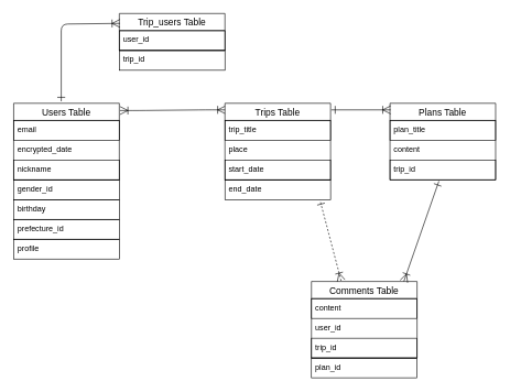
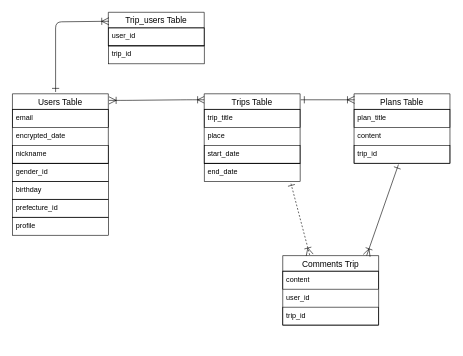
  <mxCell id="0" />
  <mxCell id="1" parent="0" />
  <mxCell id="2" value="" style="edgeStyle=entityRelationEdgeStyle;fontSize=12;html=1;endArrow=ERoneToMany;startArrow=ERoneToMany;startFill=0;endFill=0;entryX=0.006;entryY=0.086;entryDx=0;entryDy=0;entryPerimeter=0;endSize=10;startSize=10;" parent="1" edge="1" target="13"><mxGeometry width="100" height="100" relative="1" as="geometry"><mxPoint x="181" y="167" as="sourcePoint" /><mxPoint x="291" y="166" as="targetPoint" /></mxGeometry></mxCell>
  <mxCell id="3" value="" style="group" vertex="1" connectable="0" parent="1"><mxGeometry x="180" y="20" width="160" height="86" as="geometry" /></mxCell>
  <mxCell id="4" value="Trip_users Table" style="swimlane;fontStyle=0;childLayout=stackLayout;horizontal=1;startSize=26;horizontalStack=0;resizeParent=1;resizeParentMax=0;resizeLast=0;collapsible=1;marginBottom=0;align=center;fontSize=14;strokeColor=default;" parent="3" vertex="1"><mxGeometry width="160" height="56" as="geometry"><mxRectangle x="100" y="70" width="60" height="30" as="alternateBounds" /></mxGeometry></mxCell>
  <mxCell id="5" value="" style="endArrow=ERoneToMany;html=1;entryX=1;entryY=0.232;entryDx=0;entryDy=0;entryPerimeter=0;exitX=0.45;exitY=-0.026;exitDx=0;exitDy=0;exitPerimeter=0;startArrow=ERone;startFill=0;endFill=0;endSize=10;startSize=10;" edge="1" parent="4" source="29"><mxGeometry width="50" height="50" relative="1" as="geometry"><mxPoint x="81" y="135.998" as="sourcePoint" /><mxPoint x="1" y="14.962" as="targetPoint" /><Array as="points"><mxPoint x="-88" y="16" /></Array></mxGeometry></mxCell>
  <mxCell id="6" value="user_id" style="text;strokeColor=default;fillColor=none;spacingLeft=4;spacingRight=4;overflow=hidden;rotatable=0;points=[[0,0.5],[1,0.5]];portConstraint=eastwest;fontSize=12;" parent="4" vertex="1"><mxGeometry y="26" width="160" height="30" as="geometry" /></mxCell>
  <mxCell id="7" value="trip_id" style="text;strokeColor=default;fillColor=none;spacingLeft=4;spacingRight=4;overflow=hidden;rotatable=0;points=[[0,0.5],[1,0.5]];portConstraint=eastwest;fontSize=12;" parent="3" vertex="1"><mxGeometry y="56" width="160" height="30" as="geometry" /></mxCell>
  <mxCell id="8" value="Plans Table" style="swimlane;fontStyle=0;childLayout=stackLayout;horizontal=1;startSize=26;horizontalStack=0;resizeParent=1;resizeParentMax=0;resizeLast=0;collapsible=1;marginBottom=0;align=center;fontSize=14;strokeColor=default;" vertex="1" parent="1"><mxGeometry x="590" y="156" width="160" height="116" as="geometry"><mxRectangle x="100" y="70" width="60" height="30" as="alternateBounds" /></mxGeometry></mxCell>
  <mxCell id="9" value="plan_title" style="text;strokeColor=default;fillColor=none;spacingLeft=4;spacingRight=4;overflow=hidden;rotatable=0;points=[[0,0.5],[1,0.5]];portConstraint=eastwest;fontSize=12;" vertex="1" parent="8"><mxGeometry y="26" width="160" height="30" as="geometry" /></mxCell>
  <mxCell id="10" value="content" style="text;strokeColor=none;fillColor=none;spacingLeft=4;spacingRight=4;overflow=hidden;rotatable=0;points=[[0,0.5],[1,0.5]];portConstraint=eastwest;fontSize=12;" vertex="1" parent="8"><mxGeometry y="56" width="160" height="30" as="geometry" /></mxCell>
  <mxCell id="11" value="trip_id" style="text;strokeColor=default;fillColor=none;spacingLeft=4;spacingRight=4;overflow=hidden;rotatable=0;points=[[0,0.5,0,0,0],[1,0.5,0,0,0]];portConstraint=eastwest;fontSize=12;" vertex="1" parent="8"><mxGeometry y="86" width="160" height="30" as="geometry" /></mxCell>
  <mxCell id="12" value="" style="group" vertex="1" connectable="0" parent="1"><mxGeometry x="340" y="156" width="160" height="146" as="geometry" /></mxCell>
  <mxCell id="13" value="Trips Table" style="swimlane;fontStyle=0;childLayout=stackLayout;horizontal=1;startSize=26;horizontalStack=0;resizeParent=1;resizeParentMax=0;resizeLast=0;collapsible=1;marginBottom=0;align=center;fontSize=14;strokeColor=default;" vertex="1" parent="12"><mxGeometry width="160" height="116" as="geometry"><mxRectangle x="100" y="70" width="60" height="30" as="alternateBounds" /></mxGeometry></mxCell>
  <mxCell id="14" value="trip_title" style="text;strokeColor=default;fillColor=none;spacingLeft=4;spacingRight=4;overflow=hidden;rotatable=0;points=[[0,0.5],[1,0.5]];portConstraint=eastwest;fontSize=12;" vertex="1" parent="13"><mxGeometry y="26" width="160" height="30" as="geometry" /></mxCell>
  <mxCell id="15" value="place" style="text;strokeColor=none;fillColor=none;spacingLeft=4;spacingRight=4;overflow=hidden;rotatable=0;points=[[0,0.5],[1,0.5]];portConstraint=eastwest;fontSize=12;" vertex="1" parent="13"><mxGeometry y="56" width="160" height="30" as="geometry" /></mxCell>
  <mxCell id="16" value="start_date" style="text;strokeColor=default;fillColor=none;spacingLeft=4;spacingRight=4;overflow=hidden;rotatable=0;points=[[0,0.5,0,0,0],[1,0.5,0,0,0]];portConstraint=eastwest;fontSize=12;" vertex="1" parent="13"><mxGeometry y="86" width="160" height="30" as="geometry" /></mxCell>
  <mxCell id="17" value="end_date" style="text;strokeColor=default;fillColor=none;spacingLeft=4;spacingRight=4;overflow=hidden;rotatable=0;points=[[0,0.5],[1,0.5]];portConstraint=eastwest;fontSize=12;" vertex="1" parent="12"><mxGeometry y="116" width="160" height="30" as="geometry" /></mxCell>
  <mxCell id="18" value="" style="group" vertex="1" connectable="0" parent="1"><mxGeometry x="471" y="426" width="160" height="146" as="geometry" /></mxCell>
- <mxCell id="19" value="Comments Table" style="swimlane;fontStyle=0;childLayout=stackLayout;horizontal=1;startSize=26;horizontalStack=0;resizeParent=1;resizeParentMax=0;resizeLast=0;collapsible=1;marginBottom=0;align=center;fontSize=14;strokeColor=default;" vertex="1" parent="18"><mxGeometry width="160" height="116" as="geometry"><mxRectangle x="100" y="70" width="60" height="30" as="alternateBounds" /></mxGeometry></mxCell>
+ <mxCell id="19" value="Comments Trip" style="swimlane;fontStyle=0;childLayout=stackLayout;horizontal=1;startSize=26;horizontalStack=0;resizeParent=1;resizeParentMax=0;resizeLast=0;collapsible=1;marginBottom=0;align=center;fontSize=14;strokeColor=default;" vertex="1" parent="18"><mxGeometry width="160" height="116" as="geometry"><mxRectangle x="100" y="70" width="60" height="30" as="alternateBounds" /></mxGeometry></mxCell>
  <mxCell id="20" value="content" style="text;strokeColor=default;fillColor=none;spacingLeft=4;spacingRight=4;overflow=hidden;rotatable=0;points=[[0,0.5],[1,0.5]];portConstraint=eastwest;fontSize=12;" vertex="1" parent="19"><mxGeometry y="26" width="160" height="30" as="geometry" /></mxCell>
  <mxCell id="21" value="user_id" style="text;strokeColor=none;fillColor=none;spacingLeft=4;spacingRight=4;overflow=hidden;rotatable=0;points=[[0,0.5],[1,0.5]];portConstraint=eastwest;fontSize=12;" vertex="1" parent="19"><mxGeometry y="56" width="160" height="30" as="geometry" /></mxCell>
  <mxCell id="22" value="trip_id" style="text;strokeColor=default;fillColor=none;spacingLeft=4;spacingRight=4;overflow=hidden;rotatable=0;points=[[0,0.5,0,0,0],[1,0.5,0,0,0]];portConstraint=eastwest;fontSize=12;" vertex="1" parent="19"><mxGeometry y="86" width="160" height="30" as="geometry" /></mxCell>
- <mxCell id="23" value="plan_id" style="text;strokeColor=default;fillColor=none;spacingLeft=4;spacingRight=4;overflow=hidden;rotatable=0;points=[[0,0.5],[1,0.5]];portConstraint=eastwest;fontSize=12;" vertex="1" parent="18"><mxGeometry y="116" width="160" height="30" as="geometry" /></mxCell>
  <mxCell id="24" value="" style="edgeStyle=none;orthogonalLoop=1;jettySize=auto;html=1;startArrow=ERone;startFill=0;endArrow=ERoneToMany;endFill=0;endSize=10;startSize=10;" edge="1" parent="1"><mxGeometry width="100" relative="1" as="geometry"><mxPoint x="501" y="166" as="sourcePoint" /><mxPoint x="591" y="166" as="targetPoint" /><Array as="points" /></mxGeometry></mxCell>
  <mxCell id="25" value="" style="endArrow=ERone;html=1;exitX=0.281;exitY=-0.009;exitDx=0;exitDy=0;exitPerimeter=0;entryX=0.9;entryY=1.033;entryDx=0;entryDy=0;entryPerimeter=0;startArrow=ERoneToMany;startFill=0;endFill=0;endSize=10;startSize=10;dashed=1;" edge="1" parent="1" source="19" target="17"><mxGeometry width="50" height="50" relative="1" as="geometry"><mxPoint x="541" y="425.998" as="sourcePoint" /><mxPoint x="441" y="306" as="targetPoint" /></mxGeometry></mxCell>
  <mxCell id="26" value="" style="endArrow=ERone;html=1;entryX=0.463;entryY=1.067;entryDx=0;entryDy=0;entryPerimeter=0;startArrow=ERoneToMany;startFill=0;endFill=0;endSize=10;startSize=10;" edge="1" parent="1" target="11"><mxGeometry width="50" height="50" relative="1" as="geometry"><mxPoint x="611" y="426" as="sourcePoint" /><mxPoint x="491" y="304.962" as="targetPoint" /></mxGeometry></mxCell>
  <mxCell id="27" value="" style="group" vertex="1" connectable="0" parent="1"><mxGeometry x="20" y="156" width="160" height="236" as="geometry" /></mxCell>
  <mxCell id="28" value="" style="group;movable=0;resizable=0;rotatable=0;deletable=0;editable=0;connectable=0;" vertex="1" connectable="0" parent="27"><mxGeometry width="160" height="206" as="geometry" /></mxCell>
  <mxCell id="29" value="Users Table" style="swimlane;fontStyle=0;childLayout=stackLayout;horizontal=1;startSize=26;horizontalStack=0;resizeParent=1;resizeParentMax=0;resizeLast=0;collapsible=1;marginBottom=0;align=center;fontSize=14;strokeColor=default;" parent="28" vertex="1"><mxGeometry width="160" height="116" as="geometry"><mxRectangle x="100" y="70" width="60" height="30" as="alternateBounds" /></mxGeometry></mxCell>
  <mxCell id="30" value="email " style="text;strokeColor=default;fillColor=none;spacingLeft=4;spacingRight=4;overflow=hidden;rotatable=0;points=[[0,0.5],[1,0.5]];portConstraint=eastwest;fontSize=12;" parent="29" vertex="1"><mxGeometry y="26" width="160" height="30" as="geometry" /></mxCell>
  <mxCell id="31" value="encrypted_date" style="text;strokeColor=none;fillColor=none;spacingLeft=4;spacingRight=4;overflow=hidden;rotatable=0;points=[[0,0.5],[1,0.5]];portConstraint=eastwest;fontSize=12;" parent="29" vertex="1"><mxGeometry y="56" width="160" height="30" as="geometry" /></mxCell>
  <mxCell id="32" value="nickname" style="text;strokeColor=default;fillColor=none;spacingLeft=4;spacingRight=4;overflow=hidden;rotatable=0;points=[[0,0.5,0,0,0],[1,0.5,0,0,0]];portConstraint=eastwest;fontSize=12;" parent="29" vertex="1"><mxGeometry y="86" width="160" height="30" as="geometry" /></mxCell>
  <mxCell id="33" value="gender_id" style="text;strokeColor=default;fillColor=none;spacingLeft=4;spacingRight=4;overflow=hidden;rotatable=0;points=[[0,0.5],[1,0.5]];portConstraint=eastwest;fontSize=12;" parent="28" vertex="1"><mxGeometry y="116" width="160" height="30" as="geometry" /></mxCell>
  <mxCell id="34" value="birthday" style="text;strokeColor=default;fillColor=none;spacingLeft=4;spacingRight=4;overflow=hidden;rotatable=0;points=[[0,0.5],[1,0.5]];portConstraint=eastwest;fontSize=12;" parent="28" vertex="1"><mxGeometry y="146" width="160" height="30" as="geometry" /></mxCell>
  <mxCell id="35" value="prefecture_id" style="text;strokeColor=default;fillColor=none;spacingLeft=4;spacingRight=4;overflow=hidden;rotatable=0;points=[[0,0.5],[1,0.5]];portConstraint=eastwest;fontSize=12;" vertex="1" parent="28"><mxGeometry y="176" width="160" height="30" as="geometry" /></mxCell>
  <mxCell id="36" value="profile" style="text;strokeColor=default;fillColor=none;spacingLeft=4;spacingRight=4;overflow=hidden;rotatable=0;points=[[0,0.5],[1,0.5]];portConstraint=eastwest;fontSize=12;" parent="27" vertex="1"><mxGeometry y="206" width="160" height="30" as="geometry" /></mxCell>
